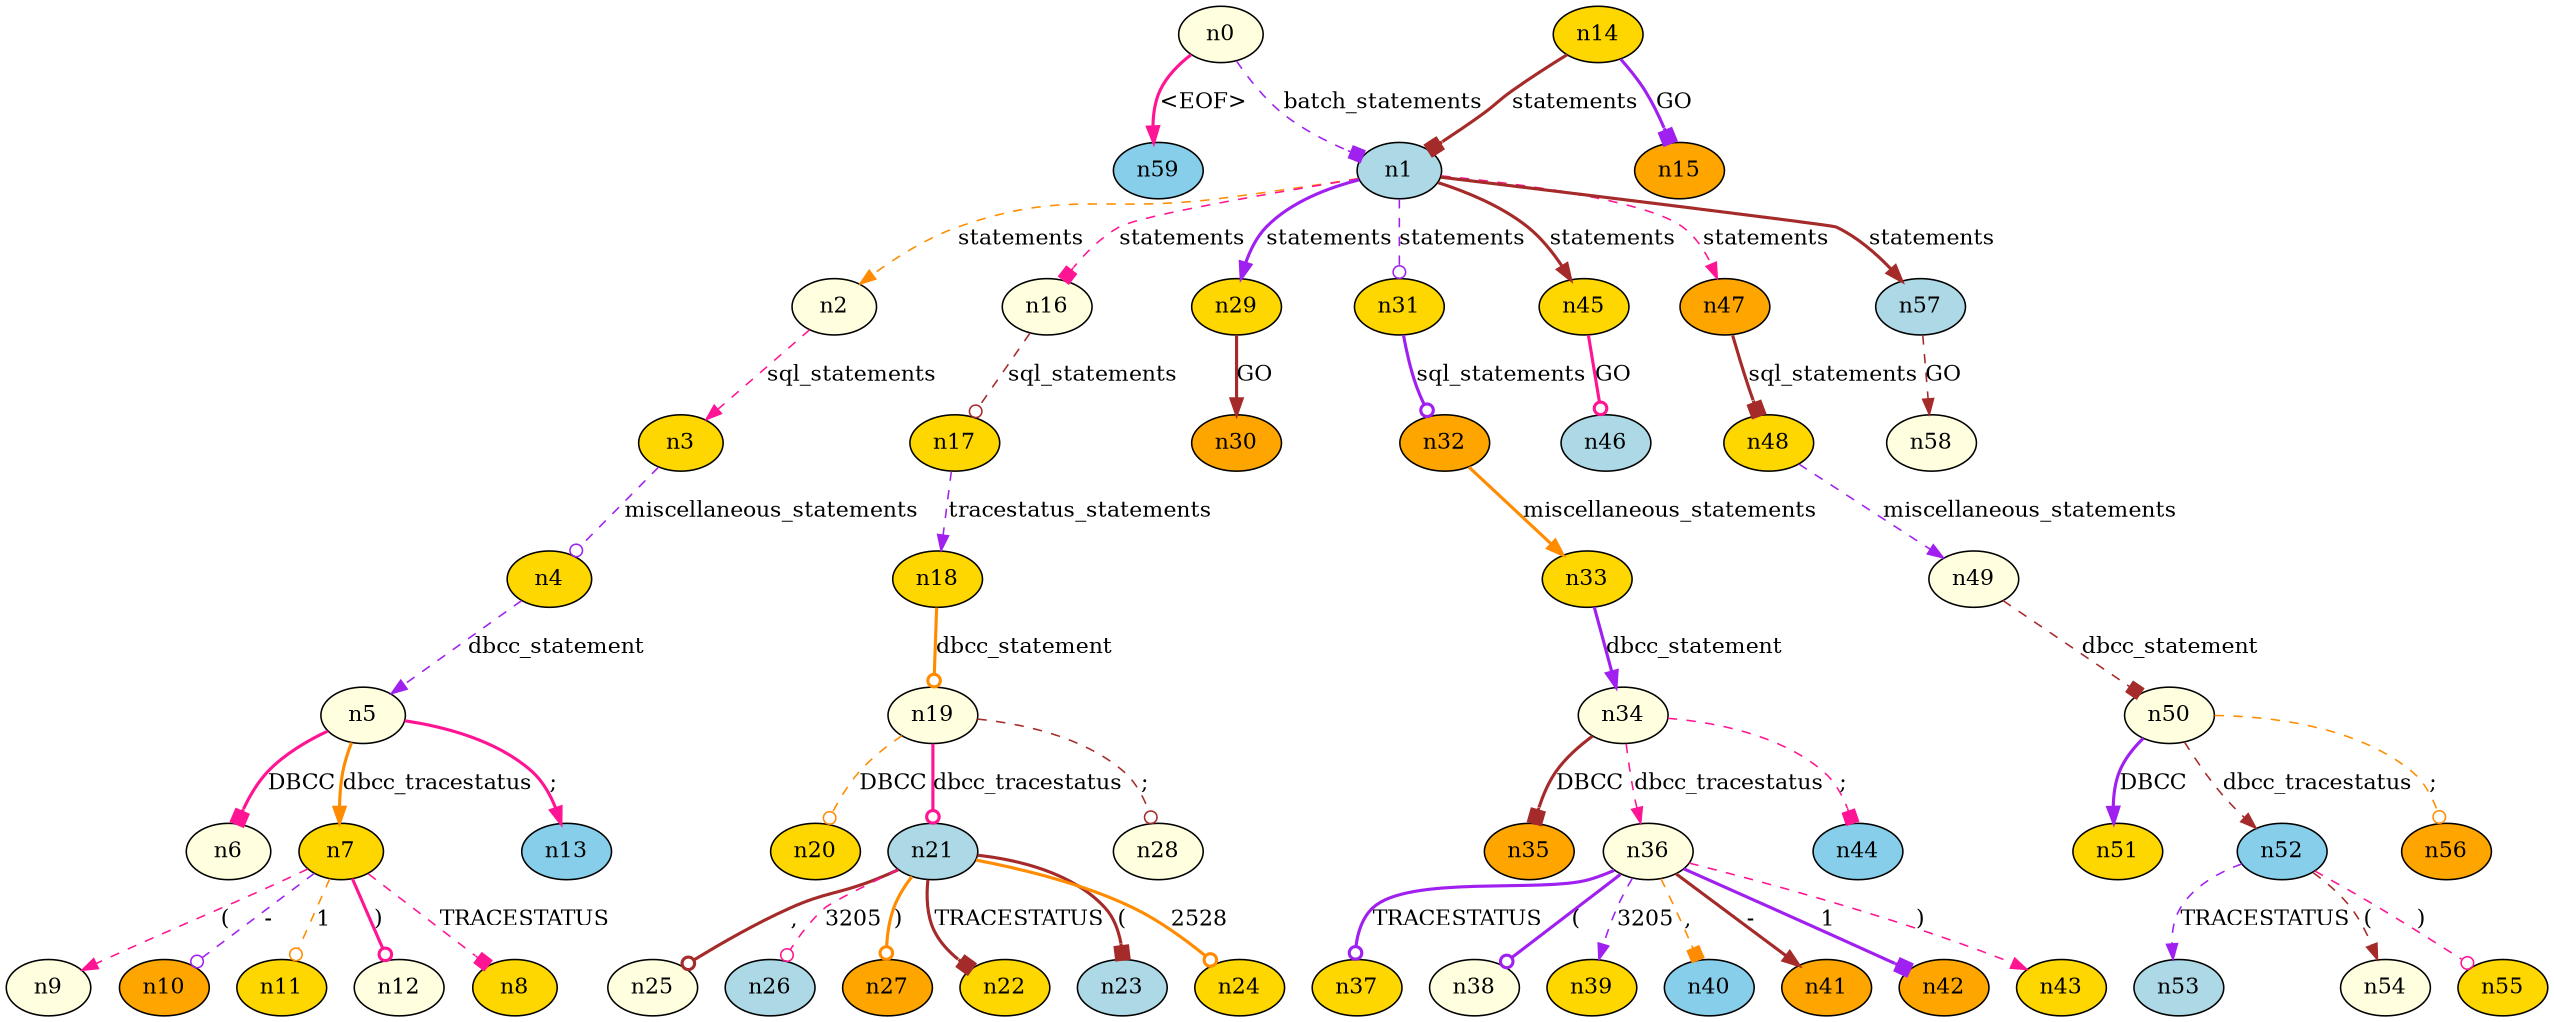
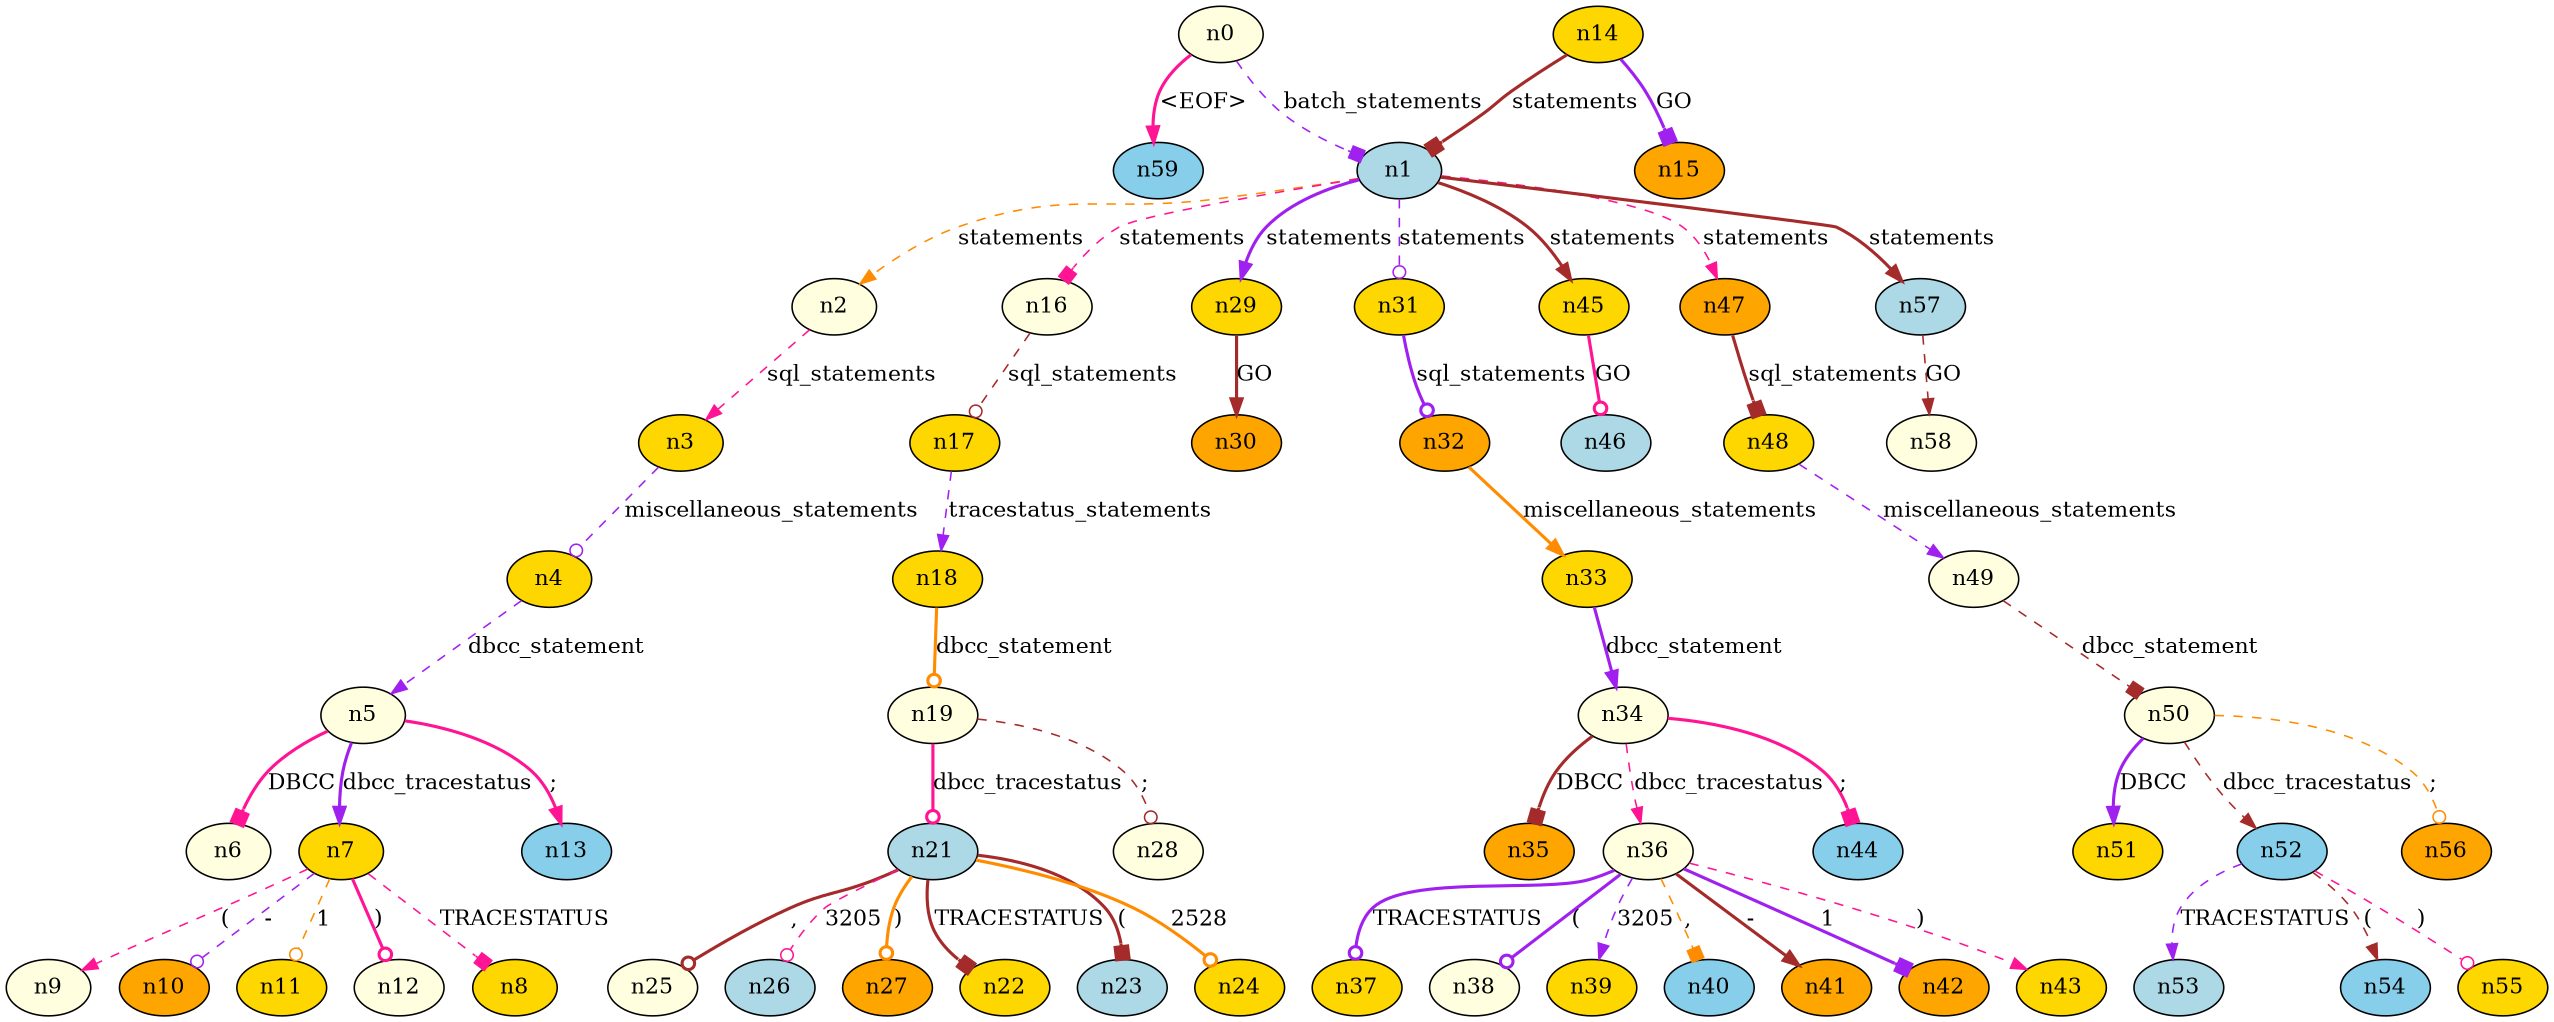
  digraph {
    node [fillcolor=gold style=filled]
    edge [arrowhead=normal color=purple style=bold]
    n0 [fillcolor=lightyellow]
    n1 [fillcolor=lightblue]
    n59 [fillcolor=skyblue]
    n2 [fillcolor=lightyellow]
    n16 [fillcolor=lightyellow]
    n29
    n31
    n45
    n47 [fillcolor=orange]
    n57 [fillcolor=lightblue]
    n3
    n14
    n15 [fillcolor=orange]
    n17
    n30 [fillcolor=orange]
    n32 [fillcolor=orange]
    n46 [fillcolor=lightblue]
    n48
    n58 [fillcolor=lightyellow]
    n4
    n5 [fillcolor=lightyellow]
    n6 [fillcolor=lightyellow]
    n7
    n13 [fillcolor=skyblue]
    n8
    n9 [fillcolor=lightyellow]
    n10 [fillcolor=orange]
    n11
    n12 [fillcolor=lightyellow]
    n18
    n19 [fillcolor=lightyellow]
-   n20
    n21 [fillcolor=lightblue]
    n28 [fillcolor=lightyellow]
    n22
    n23 [fillcolor=lightblue]
    n24
    n25 [fillcolor=lightyellow]
    n26 [fillcolor=lightblue]
    n27 [fillcolor=orange]
    n33
    n34 [fillcolor=lightyellow]
    n35 [fillcolor=orange]
    n36 [fillcolor=lightyellow]
    n44 [fillcolor=skyblue]
    n37
    n38 [fillcolor=lightyellow]
    n39
    n40 [fillcolor=skyblue]
    n41 [fillcolor=orange]
    n42 [fillcolor=orange]
    n43
    n49 [fillcolor=lightyellow]
    n50 [fillcolor=lightyellow]
    n51
    n52 [fillcolor=skyblue]
    n56 [fillcolor=orange]
    n53 [fillcolor=lightblue]
-   n54 [fillcolor=lightyellow]
+   n54 [fillcolor=skyblue]
    n55
    n0 -> n1 [arrowhead=box label=batch_statements style=dashed]
    n0 -> n59 [color=deeppink label="<EOF>"]
    n1 -> n2 [color=darkorange label=statements style=dashed]
    n1 -> n16 [arrowhead=box color=deeppink label=statements style=dashed]
    n1 -> n29 [label=statements]
    n1 -> n31 [arrowhead=odot label=statements style=dashed]
    n1 -> n45 [color=brown label=statements]
    n1 -> n47 [color=deeppink label=statements style=dashed]
    n1 -> n57 [color=brown label=statements]
    n2 -> n3 [color=deeppink label=sql_statements style=dashed]
    n16 -> n17 [arrowhead=odot color=brown label=sql_statements style=dashed]
    n29 -> n30 [color=brown label=GO]
    n31 -> n32 [arrowhead=odot label=sql_statements]
    n45 -> n46 [arrowhead=odot color=deeppink label=GO]
    n47 -> n48 [arrowhead=box color=brown label=sql_statements]
    n57 -> n58 [color=brown label=GO style=dashed]
    n3 -> n4 [arrowhead=odot label=miscellaneous_statements style=dashed]
    n14 -> n1 [arrowhead=box color=brown label=statements]
    n14 -> n15 [arrowhead=box label=GO]
    n17 -> n18 [label=tracestatus_statements style=dashed]
    n32 -> n33 [color=darkorange label=miscellaneous_statements]
    n48 -> n49 [label=miscellaneous_statements style=dashed]
    n4 -> n5 [label=dbcc_statement style=dashed]
    n5 -> n6 [arrowhead=box color=deeppink label=DBCC]
-   n5 -> n7 [color=darkorange label=dbcc_tracestatus]
+   n5 -> n7 [label=dbcc_tracestatus]
    n5 -> n13 [color=deeppink label=";"]
    n7 -> n8 [arrowhead=box color=deeppink label=TRACESTATUS style=dashed]
    n7 -> n9 [color=deeppink label="(" style=dashed]
    n7 -> n10 [arrowhead=odot label="-" style=dashed]
    n7 -> n11 [arrowhead=odot color=darkorange label=1 style=dashed]
    n7 -> n12 [arrowhead=odot color=deeppink label=")"]
    n18 -> n19 [arrowhead=odot color=darkorange label=dbcc_statement]
-   n19 -> n20 [arrowhead=odot color=darkorange label=DBCC style=dashed]
    n19 -> n21 [arrowhead=odot color=deeppink label=dbcc_tracestatus]
    n19 -> n28 [arrowhead=odot color=brown label=";" style=dashed]
    n21 -> n22 [arrowhead=box color=brown label=TRACESTATUS]
    n21 -> n23 [arrowhead=box color=brown label="("]
    n21 -> n24 [arrowhead=odot color=darkorange label=2528]
    n21 -> n25 [arrowhead=odot color=brown label=","]
    n21 -> n26 [arrowhead=odot color=deeppink label=3205 style=dashed]
    n21 -> n27 [arrowhead=odot color=darkorange label=")"]
    n33 -> n34 [label=dbcc_statement]
    n34 -> n35 [arrowhead=box color=brown label=DBCC]
    n34 -> n36 [color=deeppink label=dbcc_tracestatus style=dashed]
-   n34 -> n44 [arrowhead=box color=deeppink label=";" style=dashed]
+   n34 -> n44 [arrowhead=box color=deeppink label=";"]
    n36 -> n37 [arrowhead=odot label=TRACESTATUS]
    n36 -> n38 [arrowhead=odot label="("]
    n36 -> n39 [label=3205 style=dashed]
    n36 -> n40 [arrowhead=box color=darkorange label="," style=dashed]
    n36 -> n41 [color=brown label="-"]
    n36 -> n42 [arrowhead=box label=1]
    n36 -> n43 [color=deeppink label=")" style=dashed]
    n49 -> n50 [arrowhead=box color=brown label=dbcc_statement style=dashed]
    n50 -> n51 [label=DBCC]
    n50 -> n52 [color=brown label=dbcc_tracestatus style=dashed]
    n50 -> n56 [arrowhead=odot color=darkorange label=";" style=dashed]
    n52 -> n53 [label=TRACESTATUS style=dashed]
    n52 -> n54 [color=brown label="(" style=dashed]
    n52 -> n55 [arrowhead=odot color=deeppink label=")" style=dashed]
  }
